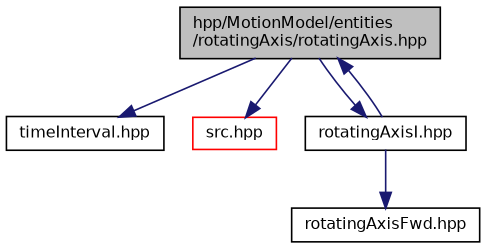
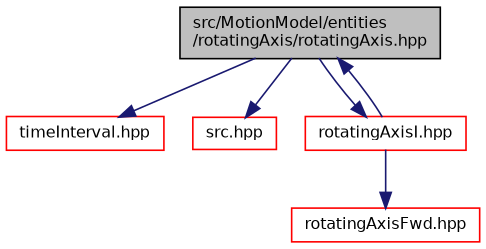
  digraph {
    node [color=black fillcolor=white fontname=Helvetica fontsize=10 shape=record style=filled]
    edge [color=midnightblue fontname=Helvetica fontsize=10 labelfontname=Helvetica labelfontsize=10 style=solid]
-   n1 [fillcolor=grey75 fontcolor=black height=0.2 label="hpp/MotionModel/entities\l/rotatingAxis/rotatingAxis.hpp" width=0.4]
-   n2 [height=0.2 label="timeInterval.hpp" width=0.4]
+   n1 [fillcolor=grey75 fontcolor=black height=0.2 label="src/MotionModel/entities\l/rotatingAxis/rotatingAxis.hpp" width=0.4]
+   n2 [color=red height=0.2 label="timeInterval.hpp" width=0.4]
    n3 [color=red height=0.2 label="src.hpp" width=0.4]
-   n4 [height=0.2 label="rotatingAxisI.hpp" width=0.4]
-   n5 [height=0.2 label="rotatingAxisFwd.hpp" width=0.4]
+   n4 [color=red height=0.2 label="rotatingAxisI.hpp" width=0.4]
+   n5 [color=red height=0.2 label="rotatingAxisFwd.hpp" width=0.4]
    n1 -> n2
    n1 -> n3
    n1 -> n4
    n4 -> n1
    n4 -> n5
  }
